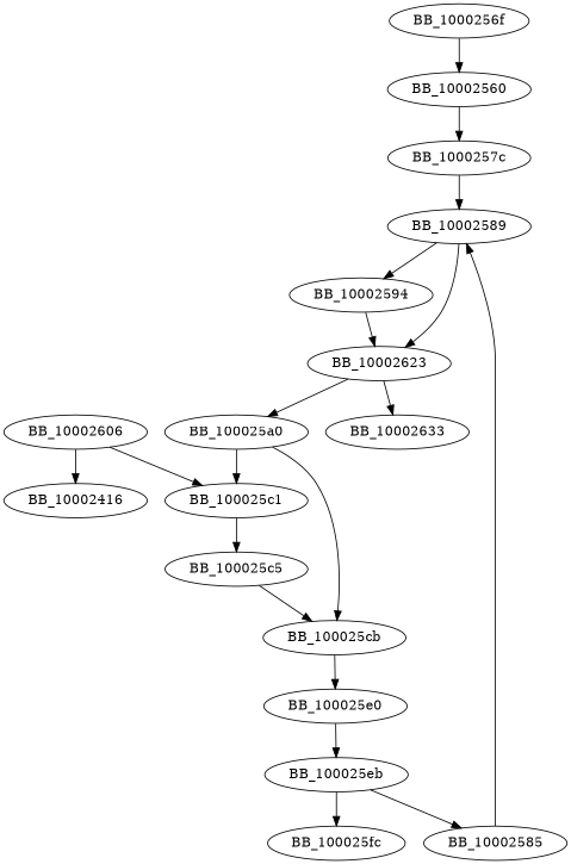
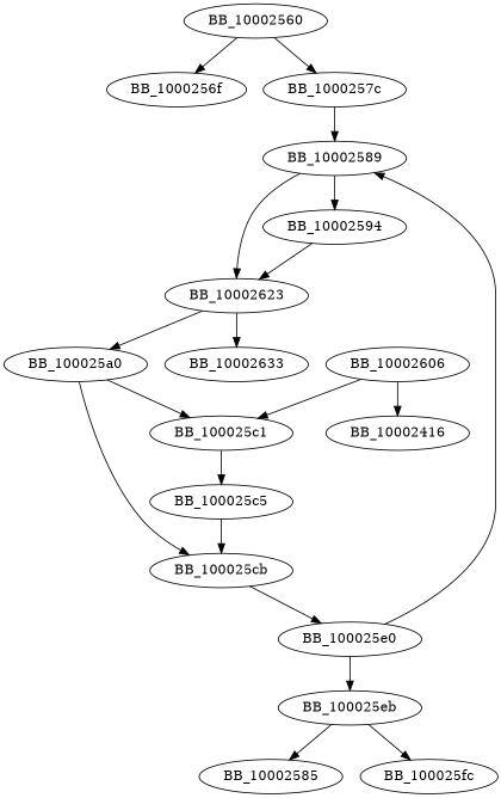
  digraph {
    BB_10002560
    BB_1000256f
    BB_1000257c
    BB_10002589
    BB_10002594
    BB_10002623
    BB_100025a0
    BB_10002633
    BB_10002585
    BB_100025c1
    BB_100025cb
    BB_100025c5
    BB_100025e0
    BB_10002606
    n15 [label=BB_10002416]
    BB_100025eb
    BB_100025fc
-   BB_1000256f -> BB_10002560
+   BB_10002560 -> BB_1000256f
    BB_10002560 -> BB_1000257c
    BB_1000257c -> BB_10002589
    BB_10002589 -> BB_10002594
    BB_10002589 -> BB_10002623
    BB_10002594 -> BB_10002623
    BB_10002623 -> BB_100025a0
    BB_10002623 -> BB_10002633
    BB_100025a0 -> BB_100025c1
    BB_100025a0 -> BB_100025cb
-   BB_10002585 -> BB_10002589
+   BB_100025e0 -> BB_10002589
    BB_100025c1 -> BB_100025c5
    BB_100025cb -> BB_100025e0
    BB_100025c5 -> BB_100025cb
    BB_100025e0 -> BB_100025eb
    BB_10002606 -> BB_100025c1
    BB_10002606 -> n15
    BB_100025eb -> BB_10002585
    BB_100025eb -> BB_100025fc
  }
